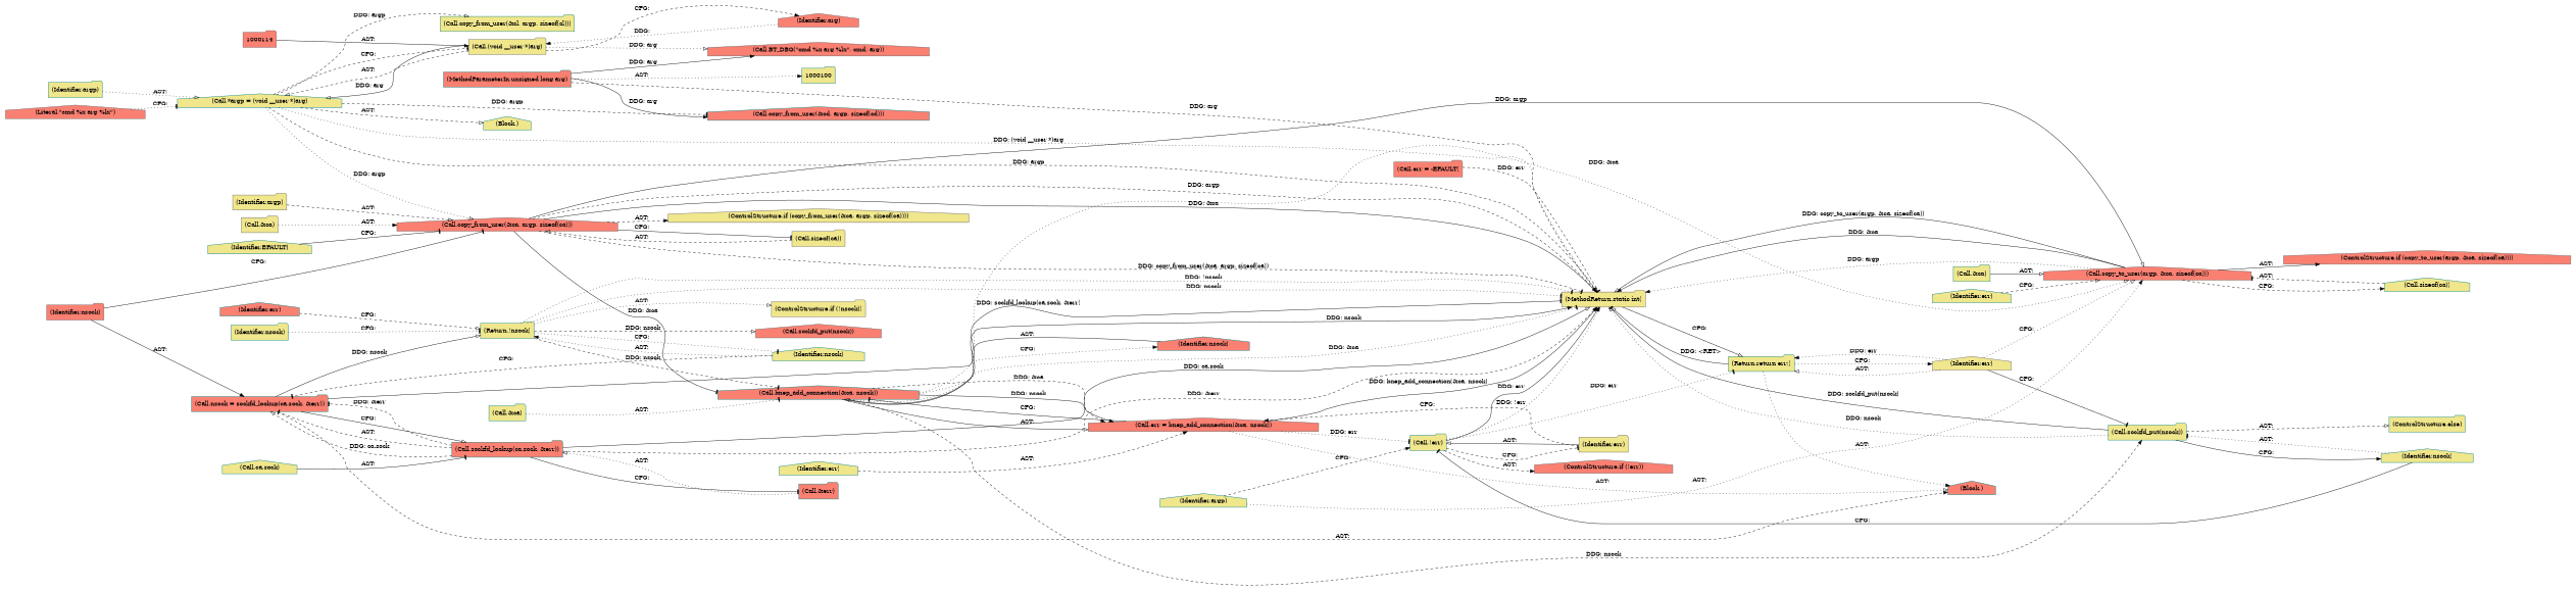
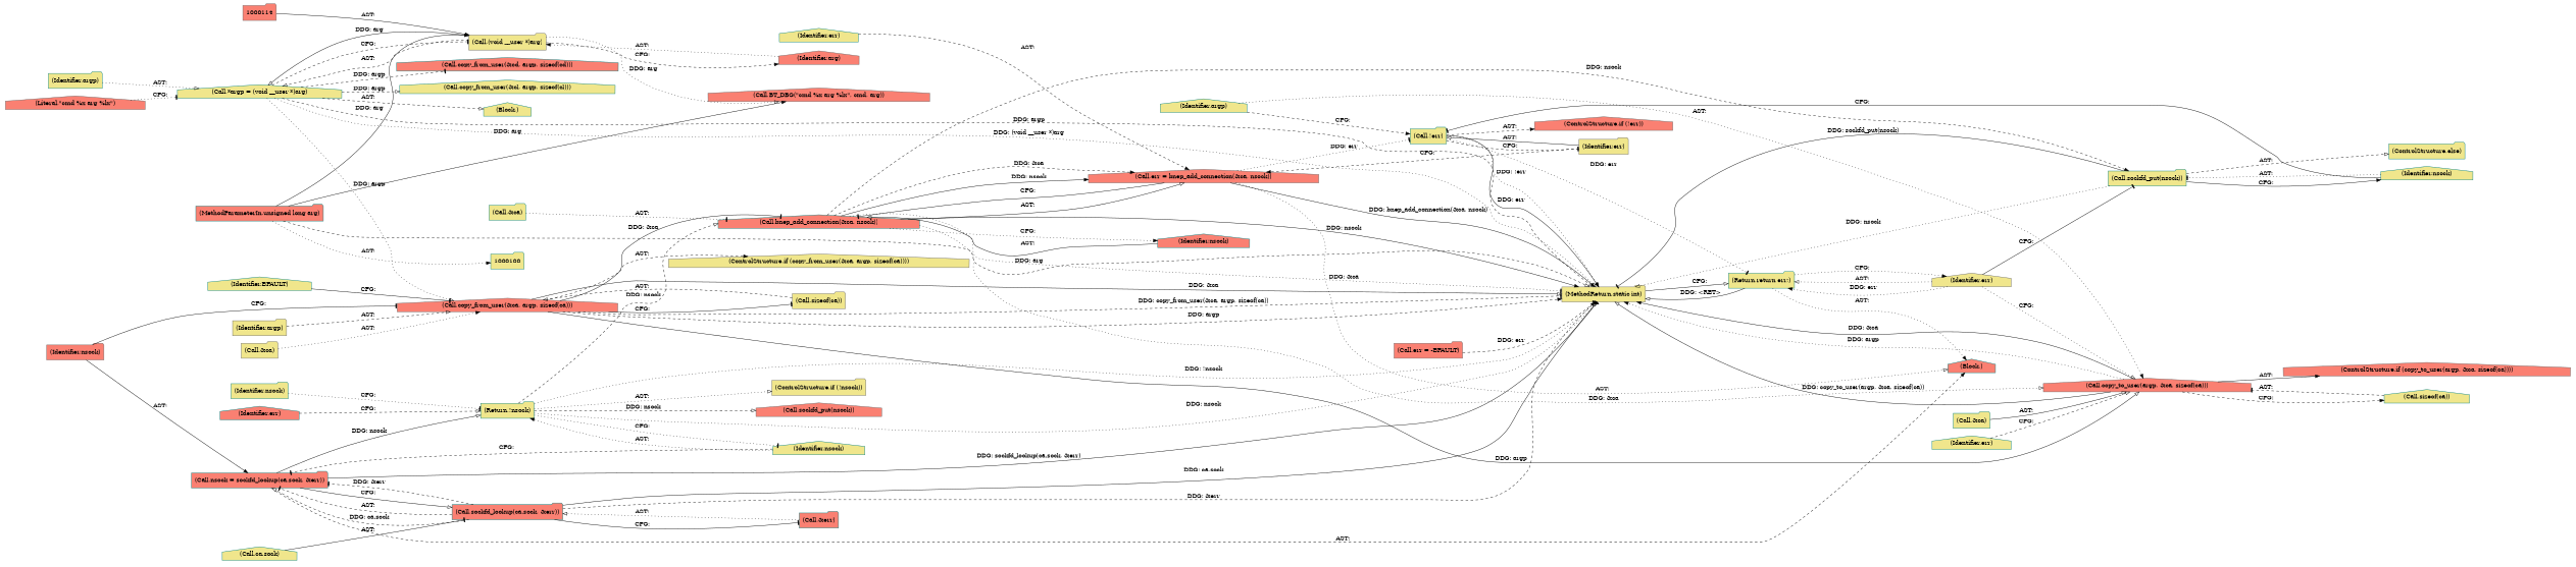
  digraph {
    rankdir=LR
    node [color=teal fillcolor=khaki shape=house style=filled]
    edge [arrowhead=onormal style=solid]
    n1 [fillcolor=salmon label="(Call,bnep_add_connection(&ca, nsock))"]
    n2 [color=gray40 fillcolor=salmon label="(Call,err = bnep_add_connection(&ca, nsock))"]
    n3 [color=gray40 fillcolor=salmon label="(Call,copy_to_user(argp, &ca, sizeof(ca)))"]
    n4 [label="(Call,sockfd_put(nsock))" shape=folder]
    n5 [fillcolor=salmon label="(Identifier,nsock)"]
    n6 [color=gray40 label="(MethodReturn,static int)" shape=folder]
    n7 [fillcolor=salmon label="(Block,)"]
    n8 [label="(Call,!err)" shape=folder]
    n9 [color=gray40 fillcolor=salmon label="(ControlStructure,if (copy_to_user(argp, &ca, sizeof(ca))))"]
    n10 [label="(Call,sizeof(ca))"]
    n11 [label="(ControlStructure,else)" shape=folder]
    n12 [label="(Identifier,nsock)"]
    n13 [label="(Return,return err;)" shape=folder]
    n14 [color=gray40 fillcolor=salmon label="(Call,copy_from_user(&ca, argp, sizeof(ca)))"]
    n15 [color=gray40 label="(ControlStructure,if (copy_from_user(&ca, argp, sizeof(ca))))"]
    n16 [color=gray40 label="(Call,sizeof(ca))" shape=folder]
    n17 [label="(Call,*argp = (void __user *)arg)"]
    n18 [color=gray40 label="(Call,(void __user *)arg)" shape=folder]
    n19 [label="(Block,)"]
    n20 [fillcolor=salmon label="(Call,copy_from_user(&cd, argp, sizeof(cd)))"]
-   n21 [label="(Call,copy_from_user(&cl, argp, sizeof(cl)))" shape=folder]
+   n21 [label="(Call,copy_from_user(&cl, argp, sizeof(cl)))"]
    n22 [color=gray40 fillcolor=salmon label="(Identifier,arg)"]
    n23 [color=gray40 fillcolor=salmon label="(Call,BT_DBG(\"cmd %x arg %lx\", cmd, arg))"]
    n24 [fillcolor=salmon label="(MethodParameterIn,unsigned long arg)" shape=folder]
    1000100 [shape=folder]
    n26 [label="(Return,!nsock)" shape=folder]
    n27 [color=gray40 label="(ControlStructure,if (!nsock))" shape=folder]
    n28 [color=gray40 fillcolor=salmon label="(Call,sockfd_put(nsock))"]
    n29 [label="(Identifier,nsock)"]
    n30 [fillcolor=salmon label="(Call,nsock = sockfd_lookup(ca.sock, &err))" shape=folder]
    n31 [fillcolor=salmon label="(Call,sockfd_lookup(ca.sock, &err))" shape=folder]
    n32 [fillcolor=salmon label="(Call,&err)" shape=folder]
    n33 [color=gray40 fillcolor=salmon label="(ControlStructure,if (!err))"]
    n34 [color=gray40 label="(Identifier,err)" shape=folder]
    n35 [color=gray40 label="(Identifier,err)"]
    n36 [color=gray40 fillcolor=salmon label="(Call,err = -EFAULT)" shape=folder]
    n37 [label="(Call,&ca)" shape=folder]
    n38 [label="(Identifier,err)"]
    n39 [color=gray40 label="(Identifier,argp)" shape=folder]
    n40 [color=gray40 fillcolor=salmon label="(Identifier,nsock)" shape=folder]
    n41 [fillcolor=salmon label="(Identifier,err)"]
    n42 [color=gray40 label="(Call,&ca)" shape=folder]
    n43 [label="(Identifier,nsock)" shape=folder]
    n44 [label="(Call,&ca)" shape=folder]
    n45 [label="(Identifier,err)"]
    n46 [label="(Identifier,EFAULT)"]
    n47 [label="(Identifier,argp)" shape=folder]
    n48 [label="(Call,ca.sock)"]
    n49 [label="(Identifier,argp)"]
    n50 [color=gray40 fillcolor=salmon label="(Literal,\"cmd %x arg %lx\")"]
    1000114 [color=gray40 fillcolor=salmon shape=folder]
    n1 -> n2 [label="AST: "]
    n1 -> n2 [arrowhead=normal label="DDG: &ca" style=dashed]
    n1 -> n2 [arrowhead=normal label="DDG: nsock"]
    n1 -> n3 [label="DDG: &ca" style=dotted]
    n1 -> n4 [arrowhead=normal label="DDG: nsock" style=dashed]
    n1 -> n5 [arrowhead=normal label="CFG: " style=dotted]
    n1 -> n6 [arrowhead=normal label="DDG: nsock"]
    n1 -> n6 [arrowhead=tee label="DDG: &ca" style=dotted]
    n2 -> n1 [arrowhead=tee label="CFG: "]
    n2 -> n6 [arrowhead=normal label="DDG: bnep_add_connection(&ca, nsock)"]
    n2 -> n7 [label="AST: " style=dotted]
    n2 -> n8 [arrowhead=tee label="DDG: err" style=dotted]
    n3 -> n6 [arrowhead=normal label="DDG: &ca"]
    n3 -> n6 [arrowhead=normal label="DDG: argp" style=dotted]
    n3 -> n6 [label="DDG: copy_to_user(argp, &ca, sizeof(ca))"]
    n3 -> n9 [arrowhead=normal label="AST: "]
    n3 -> n10 [arrowhead=normal label="CFG: " style=dashed]
    n4 -> n6 [arrowhead=tee label="DDG: sockfd_put(nsock)"]
    n4 -> n6 [label="DDG: nsock" style=dotted]
    n4 -> n11 [label="AST: " style=dashed]
    n4 -> n12 [arrowhead=normal label="CFG: "]
    n5 -> n1 [label="AST: "]
    n6 -> n13 [label="CFG: "]
    n8 -> n6 [arrowhead=normal label="DDG: !err" style=dotted]
    n8 -> n6 [arrowhead=normal label="DDG: err"]
    n8 -> n13 [arrowhead=tee label="DDG: err" style=dotted]
    n8 -> n33 [arrowhead=normal label="AST: " style=dashed]
    n8 -> n34 [arrowhead=tee label="CFG: " style=dashed]
    n10 -> n3 [arrowhead=tee label="AST: " style=dashed]
    n12 -> n4 [arrowhead=tee label="AST: " style=dotted]
    n12 -> n8 [arrowhead=tee label="CFG: "]
    n13 -> n6 [label="DDG: <RET>"]
    n13 -> n7 [arrowhead=normal label="AST: " style=dotted]
    n13 -> n35 [arrowhead=normal label="CFG: " style=dotted]
    n14 -> n1 [arrowhead=tee label="DDG: &ca"]
    n14 -> n3 [label="DDG: argp"]
    n14 -> n6 [label="DDG: &ca"]
    n14 -> n6 [arrowhead=tee label="DDG: copy_from_user(&ca, argp, sizeof(ca))" style=dashed]
    n14 -> n6 [arrowhead=normal label="DDG: argp" style=dashed]
    n14 -> n15 [arrowhead=normal label="AST: " style=dashed]
    n14 -> n16 [arrowhead=tee label="CFG: "]
    n16 -> n14 [label="AST: " style=dashed]
    n17 -> n6 [label="DDG: argp" style=dashed]
    n17 -> n6 [label="DDG: (void __user *)arg" style=dotted]
    n17 -> n14 [label="DDG: argp" style=dotted]
    n17 -> n18 [arrowhead=tee label="CFG: " style=dashed]
    n17 -> n19 [label="AST: " style=dashed]
    n17 -> n20 [arrowhead=tee label="DDG: argp" style=dashed]
    n17 -> n21 [label="DDG: argp" style=dashed]
    n18 -> n17 [label="AST: " style=dashed]
    n18 -> n17 [label="DDG: arg"]
    n18 -> n22 [arrowhead=normal label="CFG: " style=dashed]
    n18 -> n23 [label="DDG: arg" style=dotted]
-   n22 -> n18 [arrowhead=normal label="DDG: " style=dotted]
+   n22 -> n18 [arrowhead=normal label="AST: " style=dotted]
    n24 -> n6 [label="DDG: arg" style=dashed]
-   n24 -> n20 [arrowhead=normal label="DDG: arg"]
+   n24 -> n18 [arrowhead=normal label="DDG: arg"]
    n24 -> n23 [arrowhead=normal label="DDG: arg"]
    n24 -> 1000100 [arrowhead=normal label="AST: " style=dotted]
-   n26 -> n1 [arrowhead=tee label="DDG: nsock" style=dashed]
+   n26 -> n1 [label="DDG: nsock" style=dashed]
    n26 -> n6 [arrowhead=tee label="DDG: !nsock" style=dotted]
    n26 -> n6 [arrowhead=tee label="DDG: nsock" style=dotted]
    n26 -> n27 [label="AST: " style=dotted]
    n26 -> n28 [label="DDG: nsock" style=dashed]
    n26 -> n29 [arrowhead=tee label="CFG: " style=dotted]
    n29 -> n26 [arrowhead=normal label="AST: " style=dotted]
    n29 -> n30 [arrowhead=tee label="CFG: " style=dashed]
    n30 -> n6 [arrowhead=tee label="DDG: sockfd_lookup(ca.sock, &err)"]
    n30 -> n7 [arrowhead=normal label="AST: " style=dashed]
    n30 -> n26 [label="DDG: nsock"]
    n30 -> n31 [label="CFG: "]
    n31 -> n6 [arrowhead=normal label="DDG: &err" style=dashed]
    n31 -> n6 [label="DDG: ca.sock"]
    n31 -> n30 [arrowhead=tee label="AST: " style=dashed]
    n31 -> n30 [label="DDG: ca.sock" style=dashed]
    n31 -> n30 [arrowhead=tee label="DDG: &err" style=dashed]
    n31 -> n32 [arrowhead=tee label="CFG: "]
    n32 -> n31 [label="AST: " style=dotted]
    n34 -> n2 [arrowhead=normal label="CFG: " style=dashed]
    n34 -> n8 [label="AST: "]
    n35 -> n3 [label="CFG: " style=dotted]
    n35 -> n4 [arrowhead=tee label="CFG: "]
    n35 -> n13 [label="AST: " style=dotted]
    n35 -> n13 [arrowhead=normal label="DDG: err" style=dotted]
    n36 -> n6 [arrowhead=tee label="DDG: err" style=dashed]
    n37 -> n3 [label="AST: "]
    n38 -> n3 [label="CFG: " style=dashed]
    n39 -> n14 [label="AST: " style=dashed]
    n40 -> n14 [arrowhead=tee label="CFG: "]
    n40 -> n30 [arrowhead=normal label="AST: "]
    n41 -> n26 [label="CFG: " style=dashed]
    n42 -> n14 [arrowhead=normal label="AST: " style=dotted]
    n43 -> n26 [arrowhead=tee label="CFG: " style=dotted]
    n44 -> n1 [arrowhead=tee label="AST: " style=dotted]
    n45 -> n2 [arrowhead=normal label="AST: " style=dashed]
    n46 -> n14 [arrowhead=tee label="CFG: "]
    n47 -> n17 [label="AST: " style=dotted]
    n48 -> n31 [arrowhead=tee label="AST: "]
    n49 -> n3 [arrowhead=normal label="AST: " style=dotted]
    n49 -> n8 [arrowhead=normal label="CFG: " style=dashed]
    n50 -> n17 [arrowhead=tee label="CFG: " style=dotted]
    1000114 -> n18 [arrowhead=normal label="AST: "]
  }
